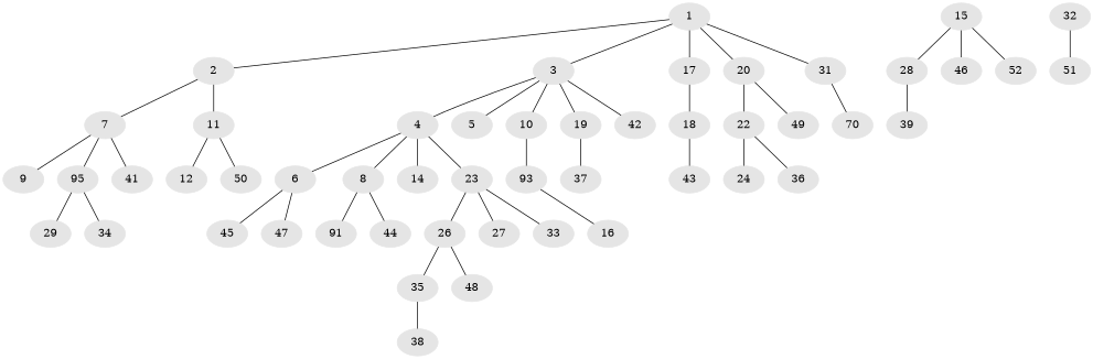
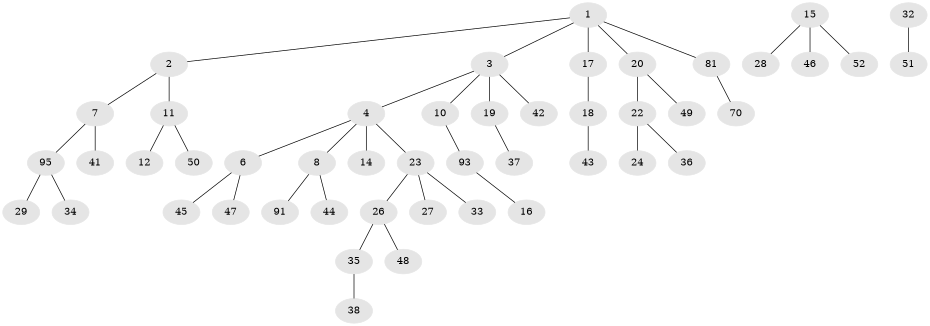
  graph {
    node [color=gray90 style=filled]
    1
    2
    3
    17
    20
-   31
+   31 [label=81]
    7
    11
    4
-   5
    10
    19
    42
    18
    22
    49
    n17 [label=70]
-   9
    n19 [label=95]
    41
    12
    50
    6
    8
    14
    23
    n27 [label=93]
    37
    45
    47
    n31 [label=91]
    44
    26
    27
    33
    29
    34
    16
    15
    28
    46
    52
-   39
    43
    32
    51
    24
    36
    35
    48
    38
    1 -- 2
    1 -- 3
    1 -- 17
    1 -- 20
    1 -- 31
    2 -- 7
    2 -- 11
    3 -- 4
-   3 -- 5
    3 -- 10
    3 -- 19
    3 -- 42
    17 -- 18
    20 -- 22
    20 -- 49
    31 -- n17
-   7 -- 9
    7 -- n19
    7 -- 41
    11 -- 12
    11 -- 50
    4 -- 6
    4 -- 8
    4 -- 14
    4 -- 23
    10 -- n27
    19 -- 37
    18 -- 43
    22 -- 24
    22 -- 36
    n19 -- 29
    n19 -- 34
    6 -- 45
    6 -- 47
    8 -- n31
    8 -- 44
    23 -- 26
    23 -- 27
    23 -- 33
    n27 -- 16
    26 -- 35
    26 -- 48
    15 -- 28
    15 -- 46
    15 -- 52
-   28 -- 39
    32 -- 51
    35 -- 38
  }
